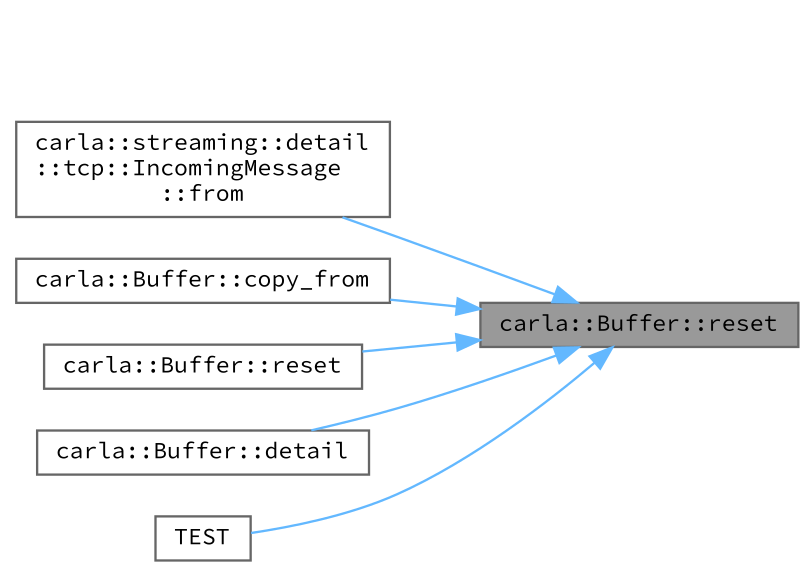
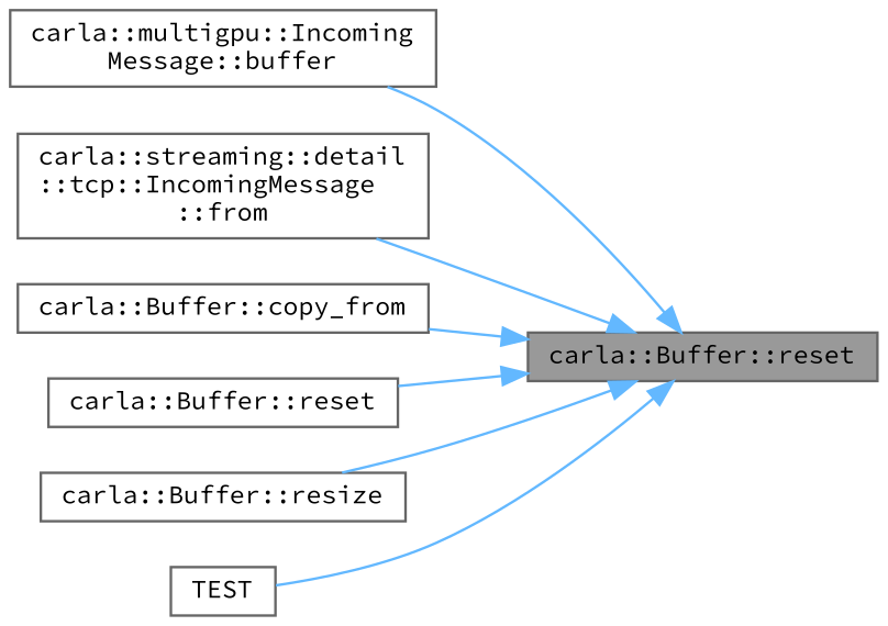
  digraph {
    fontname="Source Code Pro"
    rankdir=RL
    node [color=grey40 fillcolor=white fontname="Source Code Pro" fontsize=10 shape=box style=filled]
    edge [color=steelblue1 dir=back fontname="Source Code Pro" fontsize=10 labelfontname=Helvetica labelfontsize=10 style=solid]
    n1 [color=gray40 fillcolor=grey60 fontcolor=black height=0.2 label="carla::Buffer::reset" width=0.4]
+   n2 [height=0.2 label="carla::multigpu::Incoming\lMessage::buffer" width=0.4]
    n3 [height=0.2 label="carla::streaming::detail\l::tcp::IncomingMessage\l::from" width=0.4]
    n4 [height=0.2 label="carla::Buffer::copy_from" width=0.4]
    n5 [height=0.2 label="carla::Buffer::reset" width=0.4]
-   n6 [height=0.2 label="carla::Buffer::detail" width=0.4]
+   n6 [height=0.2 label="carla::Buffer::resize" width=0.4]
    n7 [height=0.2 label=TEST width=0.4]
+   n1 -> n2
    n1 -> n3
    n1 -> n4
    n1 -> n5
    n1 -> n6
    n1 -> n7
  }
